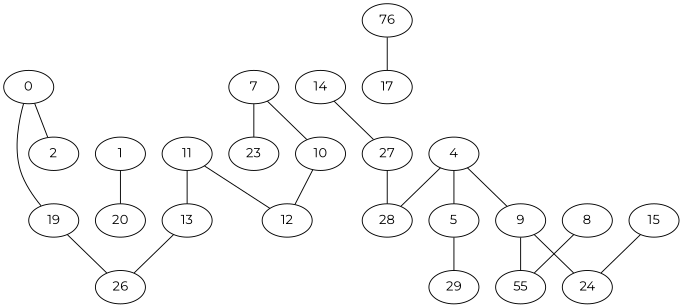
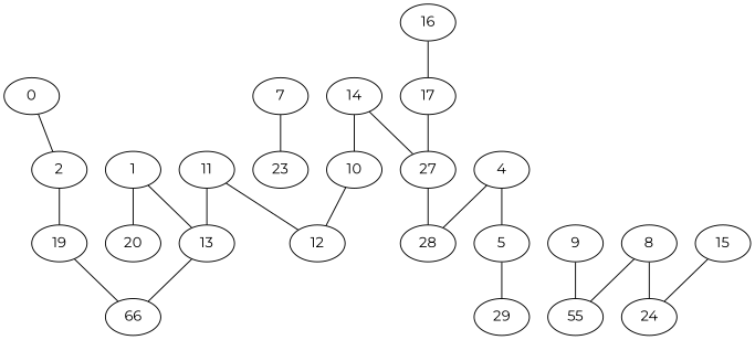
  graph {
    fontname=Montserrat
    node [fontname=Montserrat]
    edge [fontname=Montserrat]
    0
    2
    19
    1
    13
    20
-   26
+   26 [label=66]
    4
    5
    9
    28
    29
    n13 [label=55]
    24
    7
    10
    23
    12
    8
    11
    14
    27
    15
-   16 [label=76]
+   16
    17
    0 -- 2
-   0 -- 19
+   2 -- 19
    19 -- 26
+   1 -- 13
    1 -- 20
    13 -- 26
    4 -- 5
-   4 -- 9
    4 -- 28
    5 -- 29
    9 -- n13
-   9 -- 24
-   7 -- 10
+   8 -- 24
+   14 -- 10
    7 -- 23
    10 -- 12
    8 -- n13
    11 -- 13
    11 -- 12
    14 -- 27
    27 -- 28
    15 -- 24
    16 -- 17
+   17 -- 27
  }
